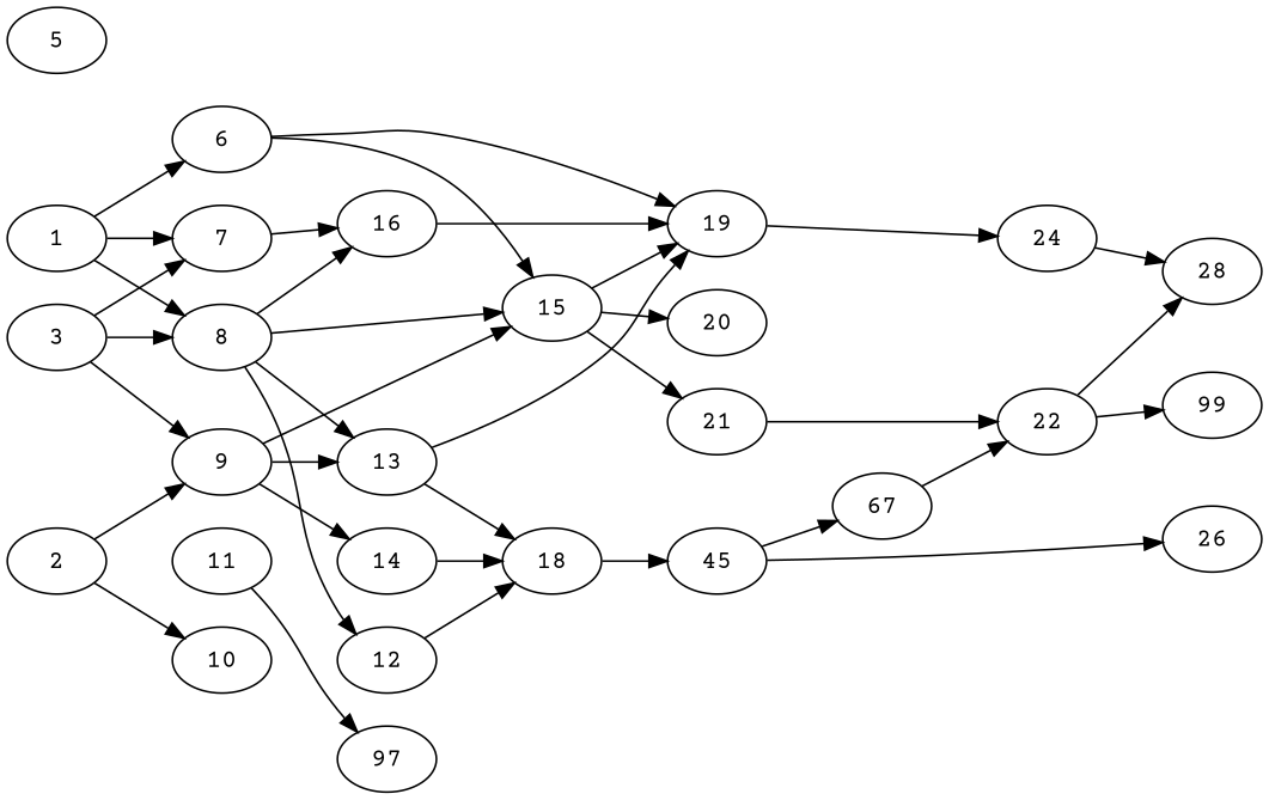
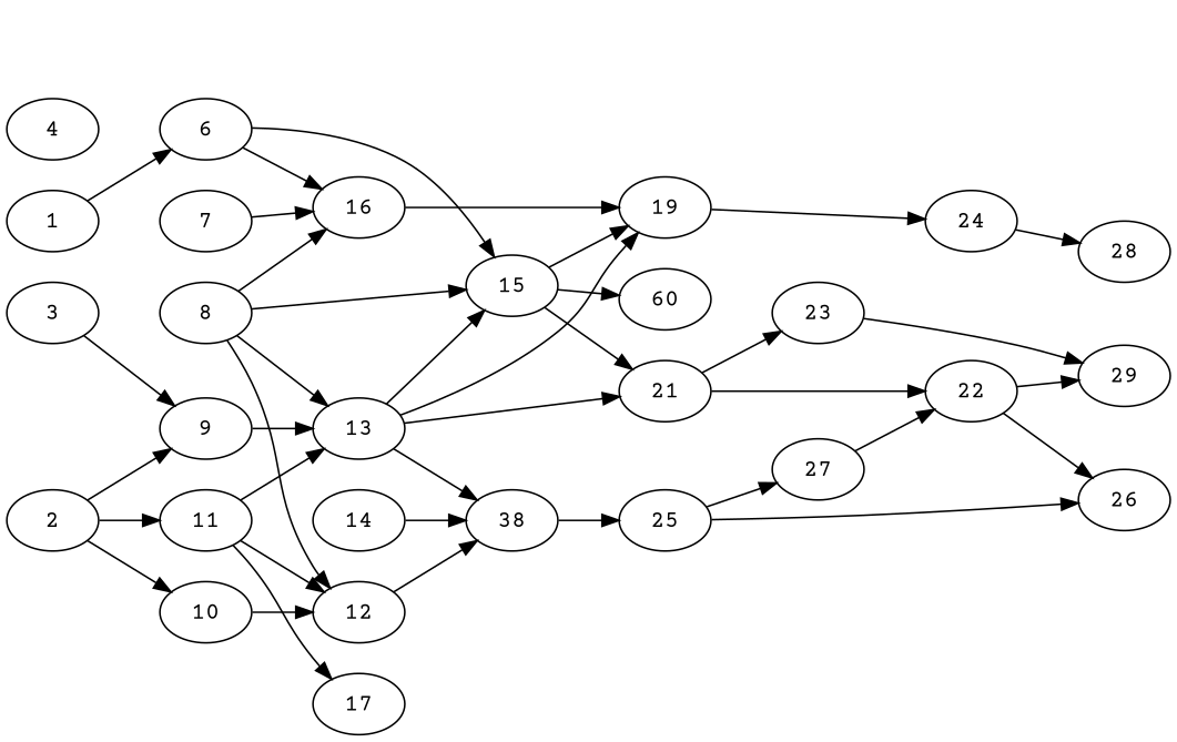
  digraph {
    fontname="Courier Prime"
    rankdir=LR
    node [alpha=0.11 fontname="Courier Prime"]
    edge [fontname="Courier Prime"]
    1 [alpha=0.01 expect_size=99342988359738784]
    6 [alpha=0.01 expect_size=3839950358050372]
    7 [alpha=0.08 expect_size=1636461081167122]
    8 [expect_size=3729108206610284544]
    15 [alpha=0.10 expect_size=16573469383444135936]
    16 [alpha=0.07 expect_size=8782877410893587]
    12 [alpha=0.01 expect_size=4657530093400073]
    13 [alpha=0.04 expect_size=2614441820553216000]
    19 [alpha=0.15 expect_size=402263237100897]
    21 [alpha=0.09 expect_size=132203502126494848]
-   20 [alpha=0.09 expect_size=426012620374209]
-   18 [alpha=0.14 expect_size=99505787802961456]
+   20 [alpha=0.09 expect_size=426012620374209 label=60]
+   18 [alpha=0.14 expect_size=99505787802961456 label=38]
    2 [expect_size=20289612688999488]
    9 [alpha=0.16 expect_size=84584815452395405312]
    10 [alpha=0.17 expect_size=232823939545739616]
    11 [alpha=0.04 expect_size=8965043944572321792]
    14 [expect_size=230747619882063616]
-   17 [alpha=0.13 expect_size=7419013581371611 label=97]
+   17 [alpha=0.13 expect_size=7419013581371611]
    3 [alpha=0.08 expect_size=49254788269180928]
-   5 [alpha=0.10 expect_size=2533289985272516]
+   4 [alpha=0.19 expect_size=127550080841706368]
    24 [alpha=0.18 expect_size=185650276973997457408]
    22 [alpha=0.20 expect_size=7598869018369012]
-   25 [alpha=0.13 expect_size=5021847047389577216 label=45]
+   23 [expect_size=178600042647066247168]
+   25 [alpha=0.13 expect_size=5021847047389577216]
    26 [alpha=0.14 expect_size=51477891720478632]
-   27 [alpha=0.03 expect_size=188043591681605792 label=67]
+   27 [alpha=0.03 expect_size=188043591681605792]
    28 [alpha=0.17 expect_size=10983528120451072000]
-   29 [alpha=0.05 expect_size=78220827401373351936 label=99]
+   29 [alpha=0.05 expect_size=78220827401373351936]
    1 -> 6
-   1 -> 7
-   1 -> 8
    6 -> 15
-   6 -> 19
+   6 -> 16
    7 -> 16
    8 -> 15
    8 -> 16
    8 -> 12
    8 -> 13
    15 -> 19
    15 -> 21
    15 -> 20
    16 -> 19
    12 -> 18
    13 -> 19
+   13 -> 21
    13 -> 18
    19 -> 24
    21 -> 22
+   21 -> 23
    18 -> 25
    2 -> 9
    2 -> 10
-   9 -> 15
+   2 -> 11
+   13 -> 15
    9 -> 13
-   9 -> 14
+   10 -> 12
+   11 -> 12
+   11 -> 13
    11 -> 17
    14 -> 18
-   3 -> 7
-   3 -> 8
    3 -> 9
    24 -> 28
-   22 -> 28
+   22 -> 26
    22 -> 29
+   23 -> 29
    25 -> 26
    25 -> 27
    27 -> 22
  }
